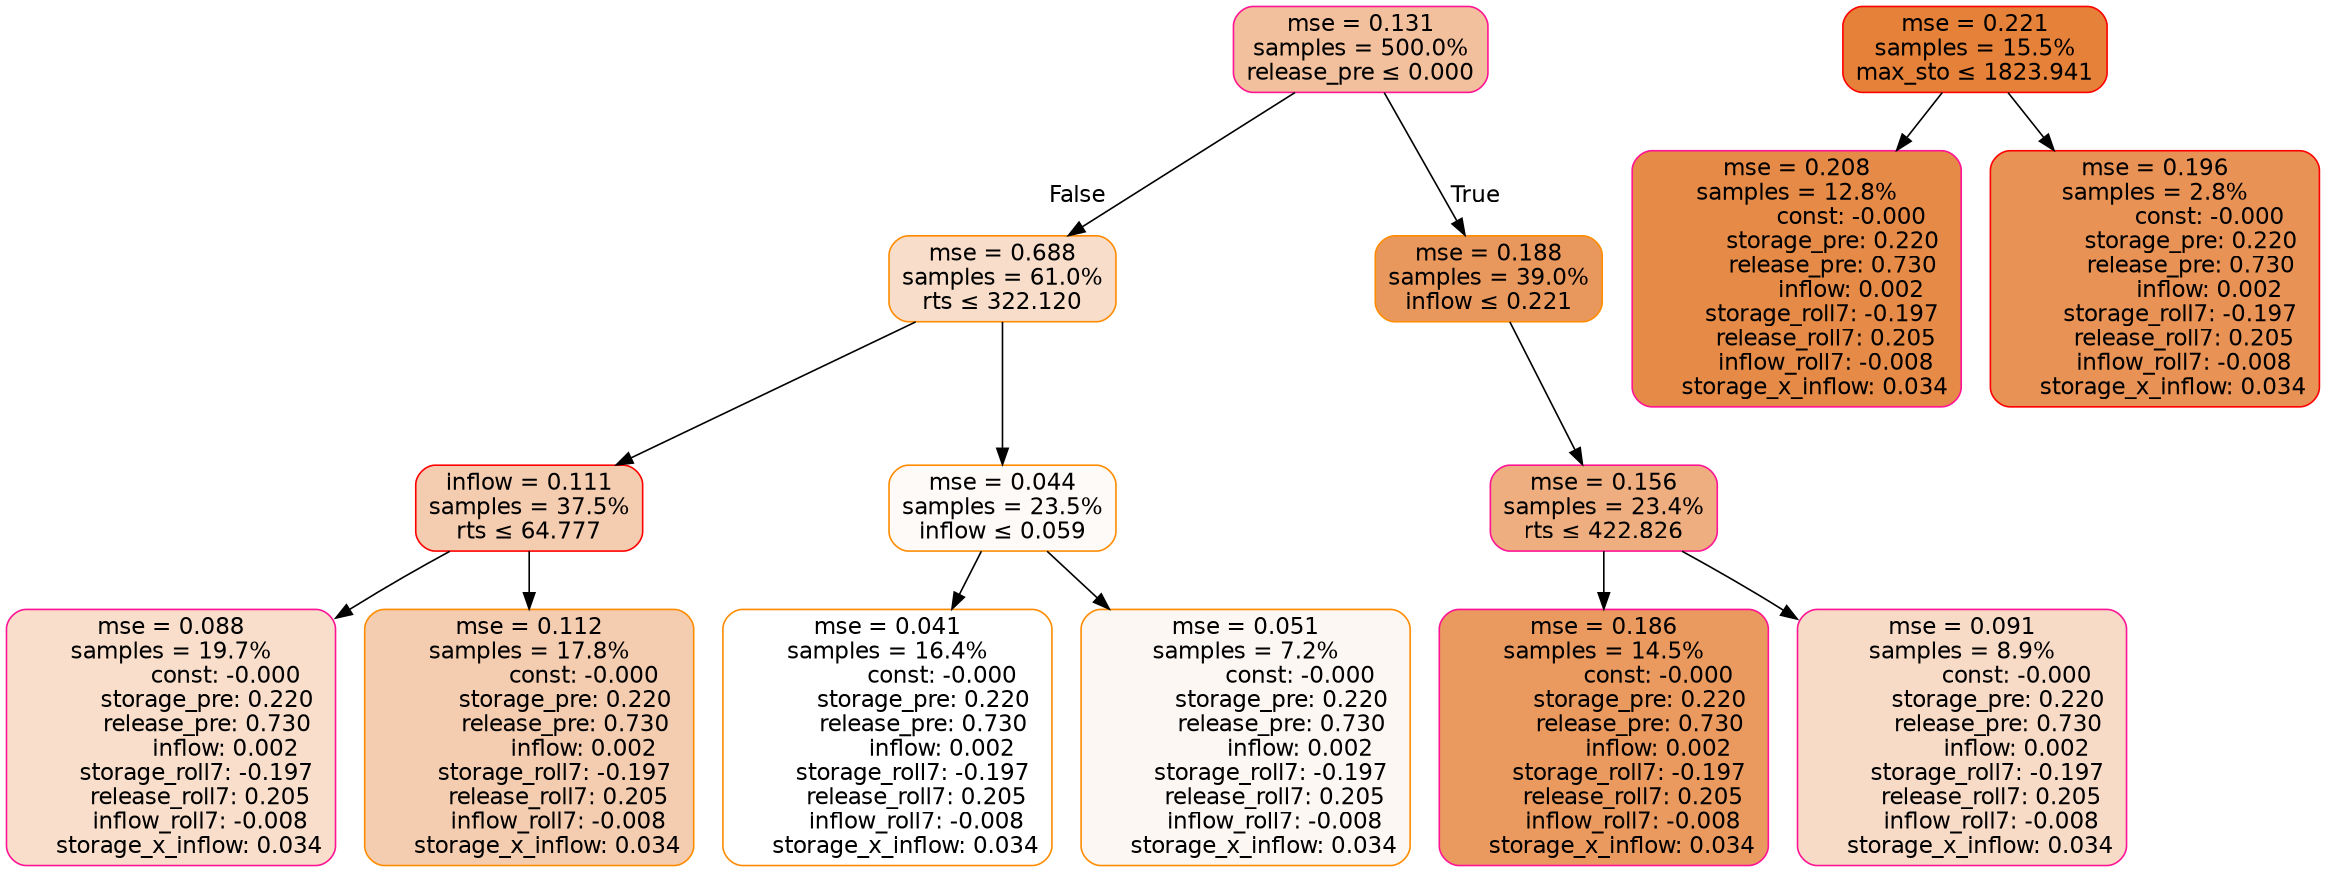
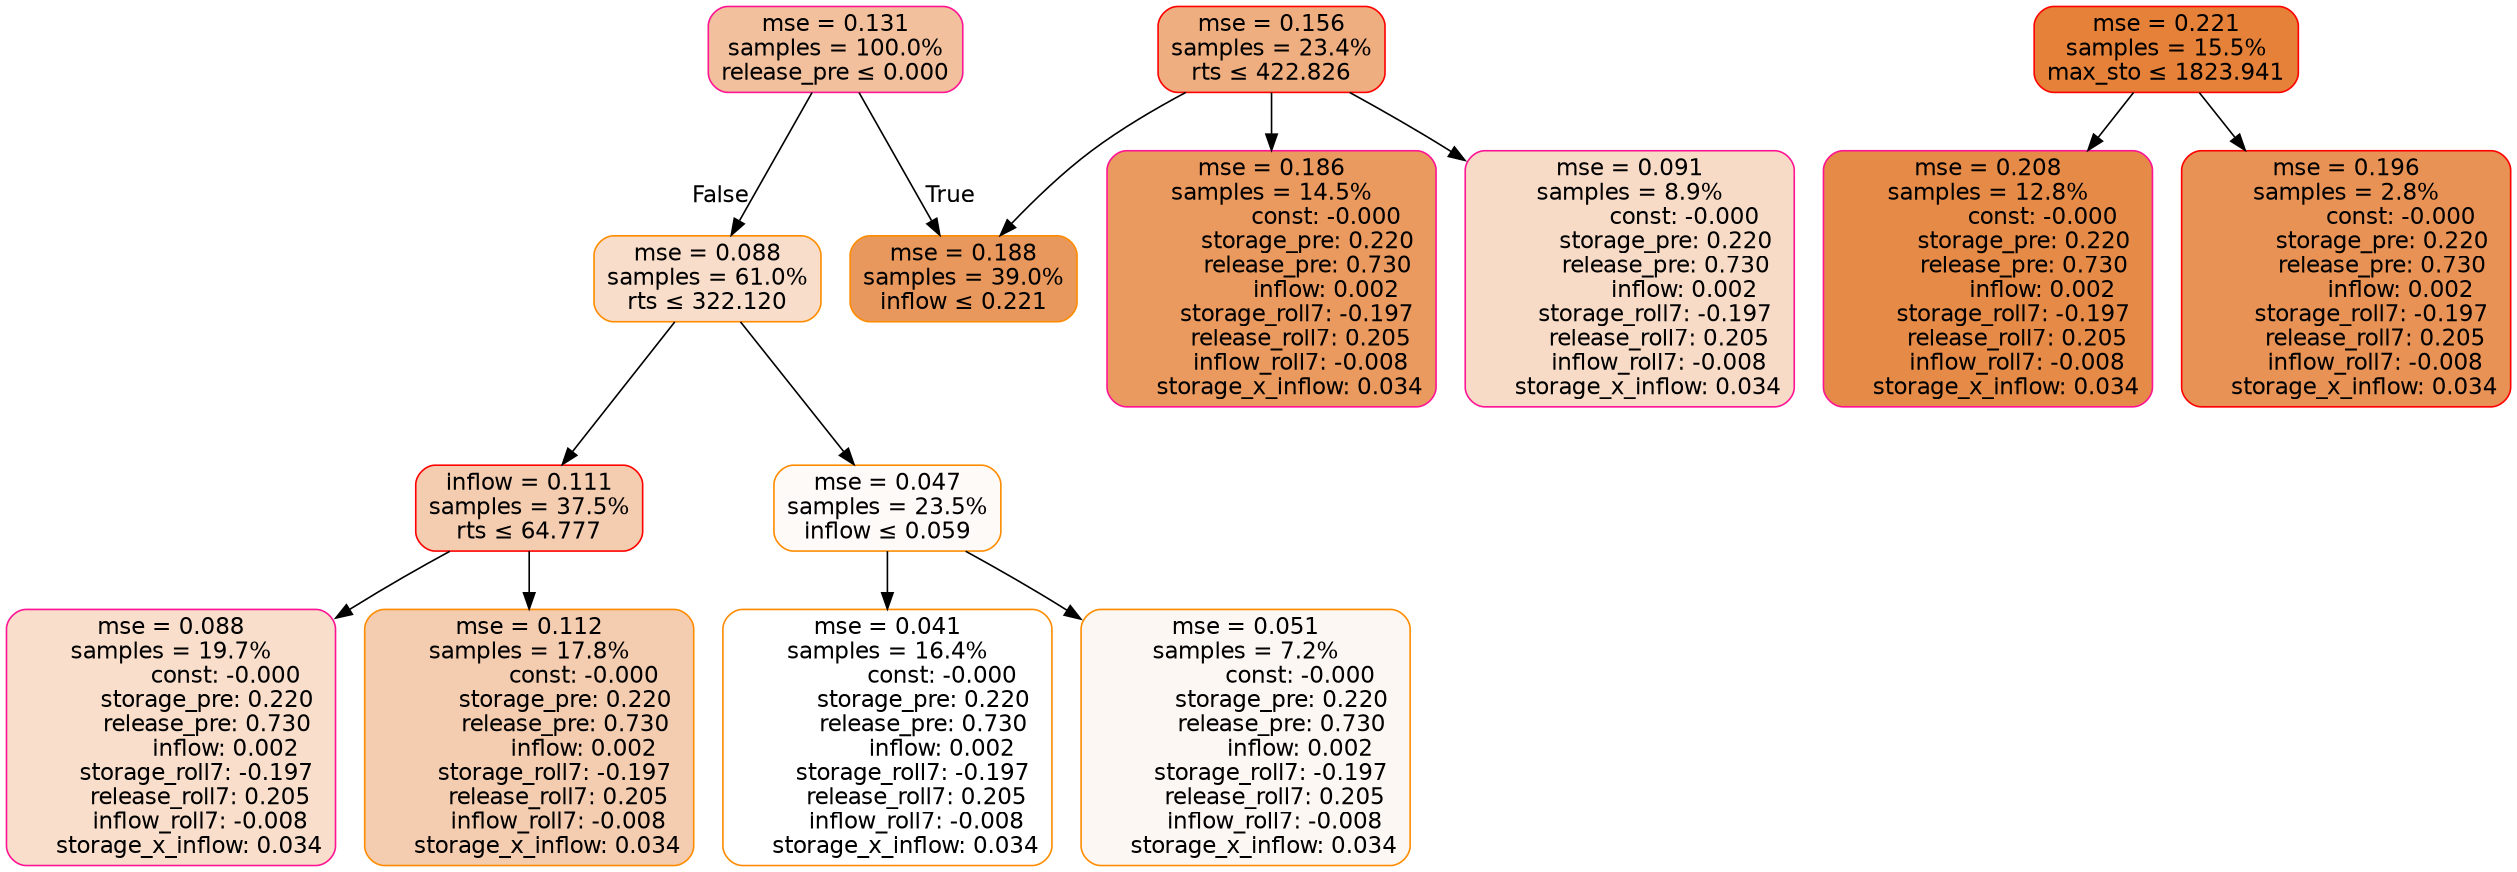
  digraph {
    fontname="DejaVu Sans"
    node [color=deeppink fontname="DejaVu Sans" shape=rectangle style="filled, rounded"]
    edge [fontname="DejaVu Sans"]
-   n1 [fillcolor="#f2c09c" label="mse = 0.131\nsamples = 500.0%\nrelease_pre &le; 0.000"]
-   n2 [color=darkorange fillcolor="#f8ddca" label="mse = 0.688\nsamples = 61.0%\nrts &le; 322.120"]
+   n1 [fillcolor="#f2c09c" label="mse = 0.131\nsamples = 100.0%\nrelease_pre &le; 0.000"]
+   n2 [color=darkorange fillcolor="#f8ddca" label="mse = 0.088\nsamples = 61.0%\nrts &le; 322.120"]
    n3 [color=darkorange fillcolor="#e9985d" label="mse = 0.188\nsamples = 39.0%\ninflow &le; 0.221"]
    n4 [color=red fillcolor="#f4cdb1" label="inflow = 0.111\nsamples = 37.5%\nrts &le; 64.777"]
-   n5 [color=darkorange fillcolor="#fefaf8" label="mse = 0.044\nsamples = 23.5%\ninflow &le; 0.059"]
-   n6 [fillcolor="#eeae80" label="mse = 0.156\nsamples = 23.4%\nrts &le; 422.826"]
+   n5 [color=darkorange fillcolor="#fefaf8" label="mse = 0.047\nsamples = 23.5%\ninflow &le; 0.059"]
+   n6 [color=red fillcolor="#eeae80" label="mse = 0.156\nsamples = 23.4%\nrts &le; 422.826"]
    n7 [fillcolor="#f8decb" label="mse = 0.088\nsamples = 19.7%\n               const: -0.000\n          storage_pre: 0.220\n          release_pre: 0.730\n               inflow: 0.002\n       storage_roll7: -0.197\n        release_roll7: 0.205\n        inflow_roll7: -0.008\n     storage_x_inflow: 0.034"]
    n8 [color=darkorange fillcolor="#f4ccb0" label="mse = 0.112\nsamples = 17.8%\n               const: -0.000\n          storage_pre: 0.220\n          release_pre: 0.730\n               inflow: 0.002\n       storage_roll7: -0.197\n        release_roll7: 0.205\n        inflow_roll7: -0.008\n     storage_x_inflow: 0.034"]
    n9 [color=darkorange fillcolor="#ffffff" label="mse = 0.041\nsamples = 16.4%\n               const: -0.000\n          storage_pre: 0.220\n          release_pre: 0.730\n               inflow: 0.002\n       storage_roll7: -0.197\n        release_roll7: 0.205\n        inflow_roll7: -0.008\n     storage_x_inflow: 0.034"]
    n10 [color=darkorange fillcolor="#fdf7f3" label="mse = 0.051\nsamples = 7.2%\n               const: -0.000\n          storage_pre: 0.220\n          release_pre: 0.730\n               inflow: 0.002\n       storage_roll7: -0.197\n        release_roll7: 0.205\n        inflow_roll7: -0.008\n     storage_x_inflow: 0.034"]
    n11 [fillcolor="#ea995f" label="mse = 0.186\nsamples = 14.5%\n               const: -0.000\n          storage_pre: 0.220\n          release_pre: 0.730\n               inflow: 0.002\n       storage_roll7: -0.197\n        release_roll7: 0.205\n        inflow_roll7: -0.008\n     storage_x_inflow: 0.034"]
    n12 [fillcolor="#f7dbc7" label="mse = 0.091\nsamples = 8.9%\n               const: -0.000\n          storage_pre: 0.220\n          release_pre: 0.730\n               inflow: 0.002\n       storage_roll7: -0.197\n        release_roll7: 0.205\n        inflow_roll7: -0.008\n     storage_x_inflow: 0.034"]
    n13 [color=red fillcolor="#e58139" label="mse = 0.221\nsamples = 15.5%\nmax_sto &le; 1823.941"]
    n14 [fillcolor="#e68a47" label="mse = 0.208\nsamples = 12.8%\n               const: -0.000\n          storage_pre: 0.220\n          release_pre: 0.730\n               inflow: 0.002\n       storage_roll7: -0.197\n        release_roll7: 0.205\n        inflow_roll7: -0.008\n     storage_x_inflow: 0.034"]
    n15 [color=red fillcolor="#e89255" label="mse = 0.196\nsamples = 2.8%\n               const: -0.000\n          storage_pre: 0.220\n          release_pre: 0.730\n               inflow: 0.002\n       storage_roll7: -0.197\n        release_roll7: 0.205\n        inflow_roll7: -0.008\n     storage_x_inflow: 0.034"]
    n1 -> n2 [headlabel=False labelangle=45 labeldistance=2.5]
    n1 -> n3 [headlabel=True labelangle=-45 labeldistance=2.5]
    n2 -> n4
    n2 -> n5
-   n3 -> n6
+   n6 -> n3
    n4 -> n7
    n4 -> n8
    n5 -> n9
    n5 -> n10
    n6 -> n11
    n6 -> n12
    n13 -> n14
    n13 -> n15
  }
